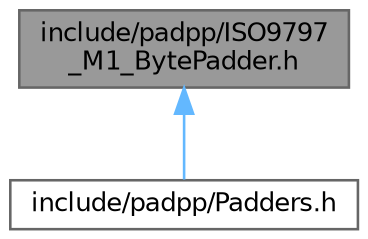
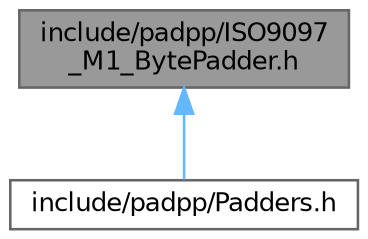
  digraph {
    node [fontname=Helvetica fontsize=10 shape=box style=filled]
-   n1 [color=gray40 fillcolor=grey60 fontcolor=black height=0.2 label="include/padpp/ISO9797\l_M1_BytePadder.h" width=0.4]
+   n1 [color=gray40 fillcolor=grey60 fontcolor=black height=0.2 label="include/padpp/ISO9097\l_M1_BytePadder.h" width=0.4]
    n2 [color=grey40 fillcolor=white height=0.2 label="include/padpp/Padders.h" width=0.4]
    n1 -> n2 [color=steelblue1 dir=back fontname=Helvetica fontsize=10 labelfontname=Helvetica labelfontsize=10 style=solid]
  }
